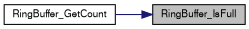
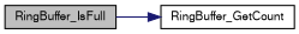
  digraph {
    rankdir=LR
    node [color=black fontname=FreeSans fontsize=10 shape=record style=filled]
    n1 [fillcolor=grey75 fontcolor=black height=0.2 label=RingBuffer_IsFull width=0.4]
    n2 [fillcolor=white height=0.2 label=RingBuffer_GetCount width=0.4]
-   n2 -> n1 [color=midnightblue fontname=FreeSans fontsize=10 labelfontname=FreeSans labelfontsize=10 style=solid]
+   n1 -> n2 [color=midnightblue fontname=FreeSans fontsize=10 labelfontname=FreeSans labelfontsize=10 style=solid]
  }
